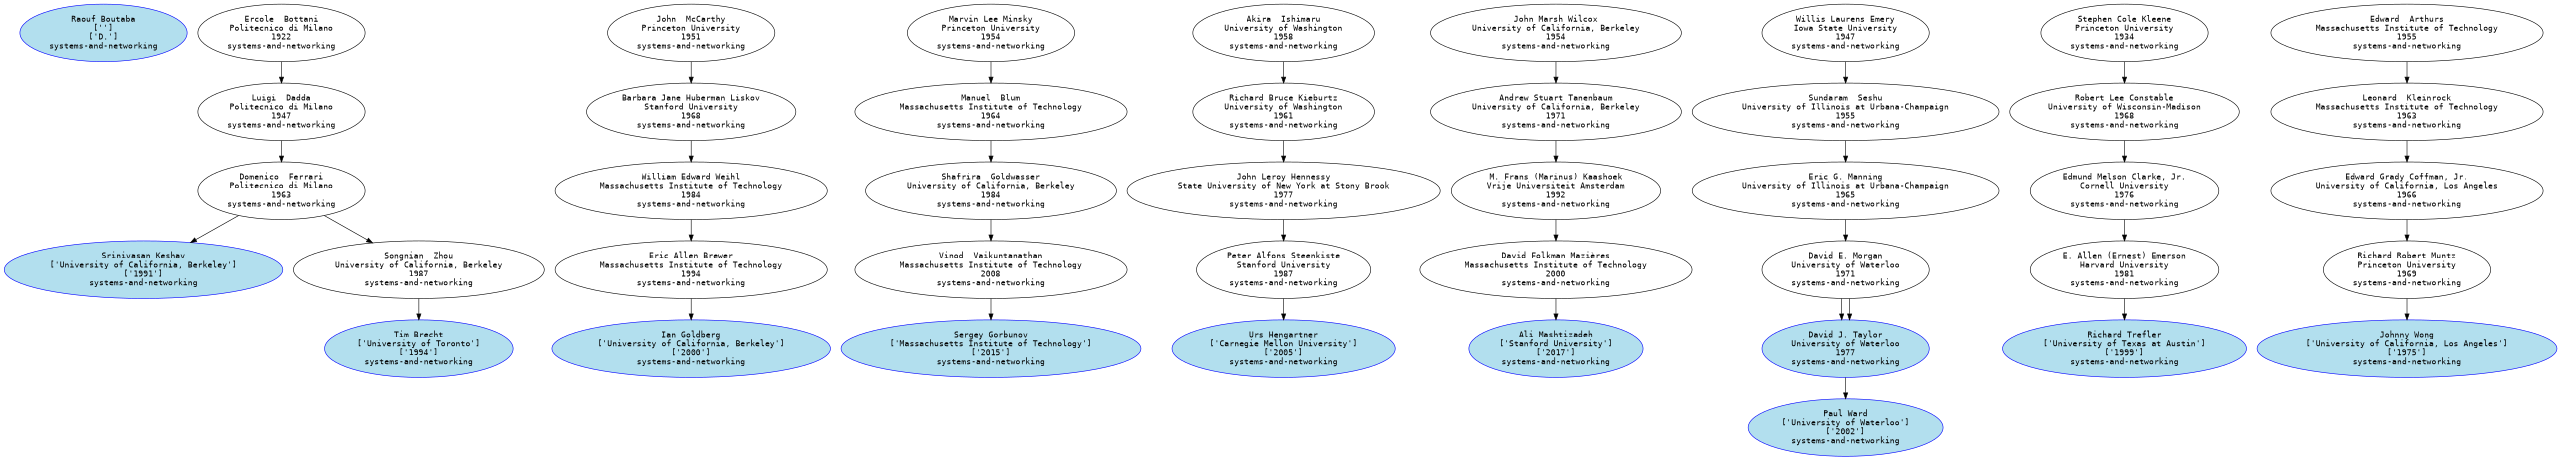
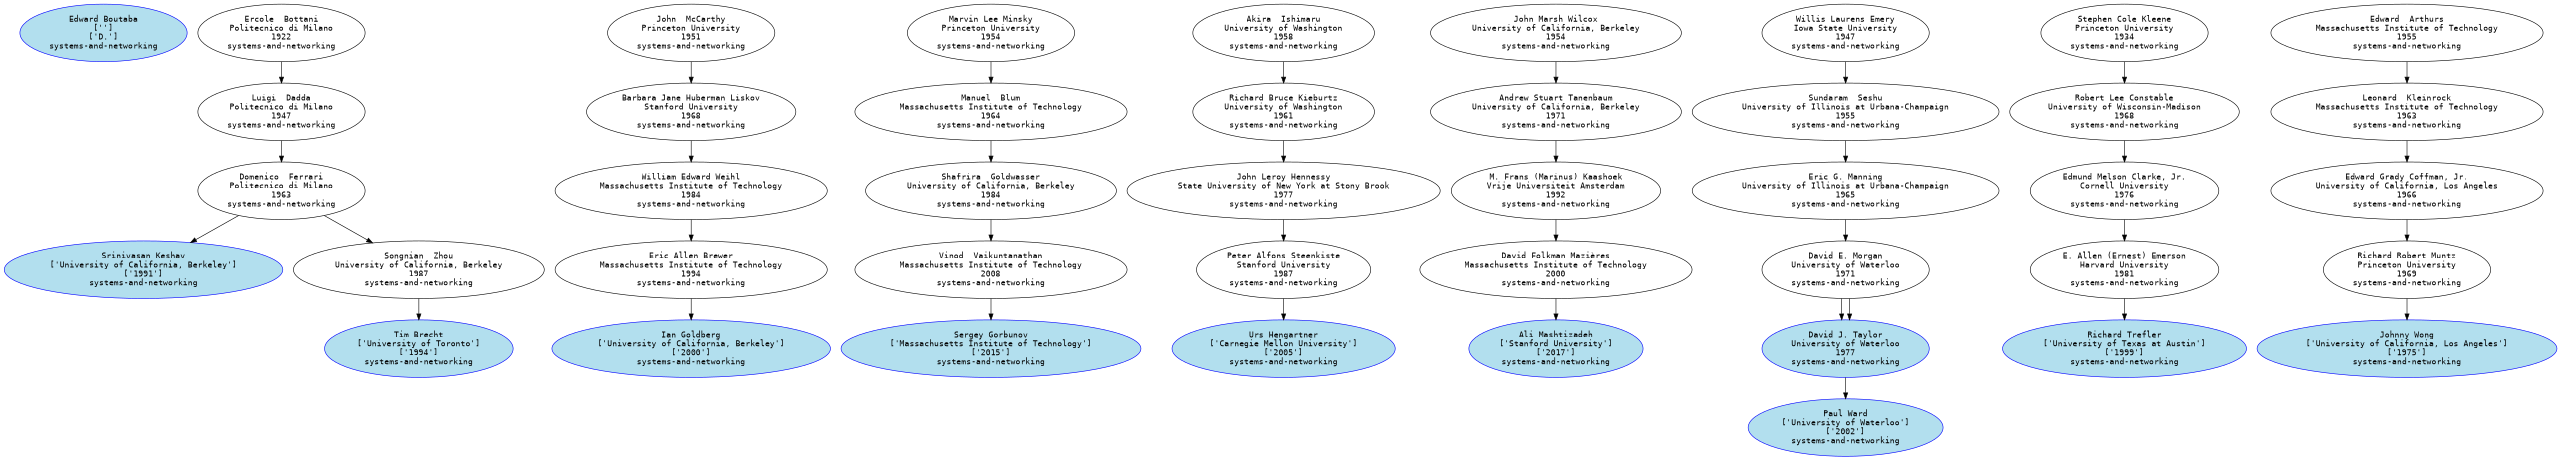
  digraph {
    fontname="DejaVu Sans Mono"
    node [fontname="DejaVu Sans Mono"]
    edge [fontname="DejaVu Sans Mono"]
-   n1 [color=blue fillcolor=lightblue2 label="Raouf Boutaba\n['']\n['D.']\nsystems-and-networking" style=filled]
+   n1 [color=blue fillcolor=lightblue2 label="Edward Boutaba\n['']\n['D.']\nsystems-and-networking" style=filled]
    n2 [color=blue fillcolor=lightblue2 label="Tim Brecht\n['University of Toronto']\n['1994']\nsystems-and-networking" style=filled]
    n3 [color=blue fillcolor=lightblue2 label="Ian Goldberg\n['University of California, Berkeley']\n['2000']\nsystems-and-networking" style=filled]
    n4 [color=blue fillcolor=lightblue2 label="Sergey Gorbunov\n['Massachusetts Institute of Technology']\n['2015']\nsystems-and-networking" style=filled]
    n5 [color=blue fillcolor=lightblue2 label="Urs Hengartner\n['Carnegie Mellon University']\n['2005']\nsystems-and-networking" style=filled]
    n6 [color=blue fillcolor=lightblue2 label="Srinivasan Keshav\n['University of California, Berkeley']\n['1991']\nsystems-and-networking" style=filled]
    n7 [color=blue fillcolor=lightblue2 label="Ali Mashtizadeh\n['Stanford University']\n['2017']\nsystems-and-networking" style=filled]
    n8 [color=blue fillcolor=lightblue2 label="David J. Taylor\nUniversity of Waterloo\n1977\nsystems-and-networking" style=filled]
    n9 [color=blue fillcolor=lightblue2 label="Paul Ward\n['University of Waterloo']\n['2002']\nsystems-and-networking" style=filled]
    n10 [color=blue fillcolor=lightblue2 label="Richard Trefler\n['University of Texas at Austin']\n['1999']\nsystems-and-networking" style=filled]
    n11 [color=blue fillcolor=lightblue2 label="Johnny Wong\n['University of California, Los Angeles']\n['1975']\nsystems-and-networking" style=filled]
    n12 [label="Songnian  Zhou\nUniversity of California, Berkeley\n1987\nsystems-and-networking"]
    n13 [label="Eric Allen Brewer\nMassachusetts Institute of Technology\n1994\nsystems-and-networking"]
    n14 [label="Vinod  Vaikuntanathan\nMassachusetts Institute of Technology\n2008\nsystems-and-networking"]
    n15 [label="Peter Alfons Steenkiste\nStanford University\n1987\nsystems-and-networking"]
    n16 [label="Domenico  Ferrari\nPolitecnico di Milano\n1963\nsystems-and-networking"]
    n17 [label="David Folkman Mazières\nMassachusetts Institute of Technology\n2000\nsystems-and-networking"]
    n18 [label="David E. Morgan\nUniversity of Waterloo\n1971\nsystems-and-networking"]
    n19 [label="E. Allen (Ernest) Emerson\nHarvard University\n1981\nsystems-and-networking"]
    n20 [label="Richard Robert Muntz\nPrinceton University\n1969\nsystems-and-networking"]
    n21 [label="William Edward Weihl\nMassachusetts Institute of Technology\n1984\nsystems-and-networking"]
    n22 [label="Shafrira  Goldwasser\nUniversity of California, Berkeley\n1984\nsystems-and-networking"]
    n23 [label="John Leroy Hennessy\nState University of New York at Stony Brook\n1977\nsystems-and-networking"]
    n24 [label="Luigi  Dadda\nPolitecnico di Milano\n1947\nsystems-and-networking"]
    n25 [label="M. Frans (Marinus) Kaashoek\nVrije Universiteit Amsterdam\n1992\nsystems-and-networking"]
    n26 [label="Eric G. Manning\nUniversity of Illinois at Urbana-Champaign\n1965\nsystems-and-networking"]
    n27 [label="Edmund Melson Clarke, Jr.\nCornell University\n1976\nsystems-and-networking"]
    n28 [label="Edward Grady Coffman, Jr.\nUniversity of California, Los Angeles\n1966\nsystems-and-networking"]
    n29 [label="Barbara Jane Huberman Liskov\nStanford University\n1968\nsystems-and-networking"]
    n30 [label="Manuel  Blum\nMassachusetts Institute of Technology\n1964\nsystems-and-networking"]
    n31 [label="Richard Bruce Kieburtz\nUniversity of Washington\n1961\nsystems-and-networking"]
    n32 [label="Ercole  Bottani\nPolitecnico di Milano\n1922\nsystems-and-networking"]
    n33 [label="Andrew Stuart Tanenbaum\nUniversity of California, Berkeley\n1971\nsystems-and-networking"]
    n34 [label="Sundaram  Seshu\nUniversity of Illinois at Urbana-Champaign\n1955\nsystems-and-networking"]
    n35 [label="Robert Lee Constable\nUniversity of Wisconsin-Madison\n1968\nsystems-and-networking"]
    n36 [label="Leonard  Kleinrock\nMassachusetts Institute of Technology\n1963\nsystems-and-networking"]
    n37 [label="John  McCarthy\nPrinceton University\n1951\nsystems-and-networking"]
    n38 [label="Marvin Lee Minsky\nPrinceton University\n1954\nsystems-and-networking"]
    n39 [label="Akira  Ishimaru\nUniversity of Washington\n1958\nsystems-and-networking"]
    n40 [label="John Marsh Wilcox\nUniversity of California, Berkeley\n1954\nsystems-and-networking"]
    n41 [label="Willis Laurens Emery\nIowa State University\n1947\nsystems-and-networking"]
    n42 [label="Stephen Cole Kleene\nPrinceton University\n1934\nsystems-and-networking"]
    n43 [label="Edward  Arthurs\nMassachusetts Institute of Technology\n1955\nsystems-and-networking"]
    n8 -> n9
    n12 -> n2
    n13 -> n3
    n14 -> n4
    n15 -> n5
    n16 -> n6
    n16 -> n12
    n17 -> n7
    n18 -> n8
    n18 -> n8
    n19 -> n10
    n20 -> n11
    n21 -> n13
    n22 -> n14
    n23 -> n15
    n24 -> n16
    n25 -> n17
    n26 -> n18
    n27 -> n19
    n28 -> n20
    n29 -> n21
    n30 -> n22
    n31 -> n23
    n32 -> n24
    n33 -> n25
    n34 -> n26
    n35 -> n27
    n36 -> n28
    n37 -> n29
    n38 -> n30
    n39 -> n31
    n40 -> n33
    n41 -> n34
    n42 -> n35
    n43 -> n36
  }
